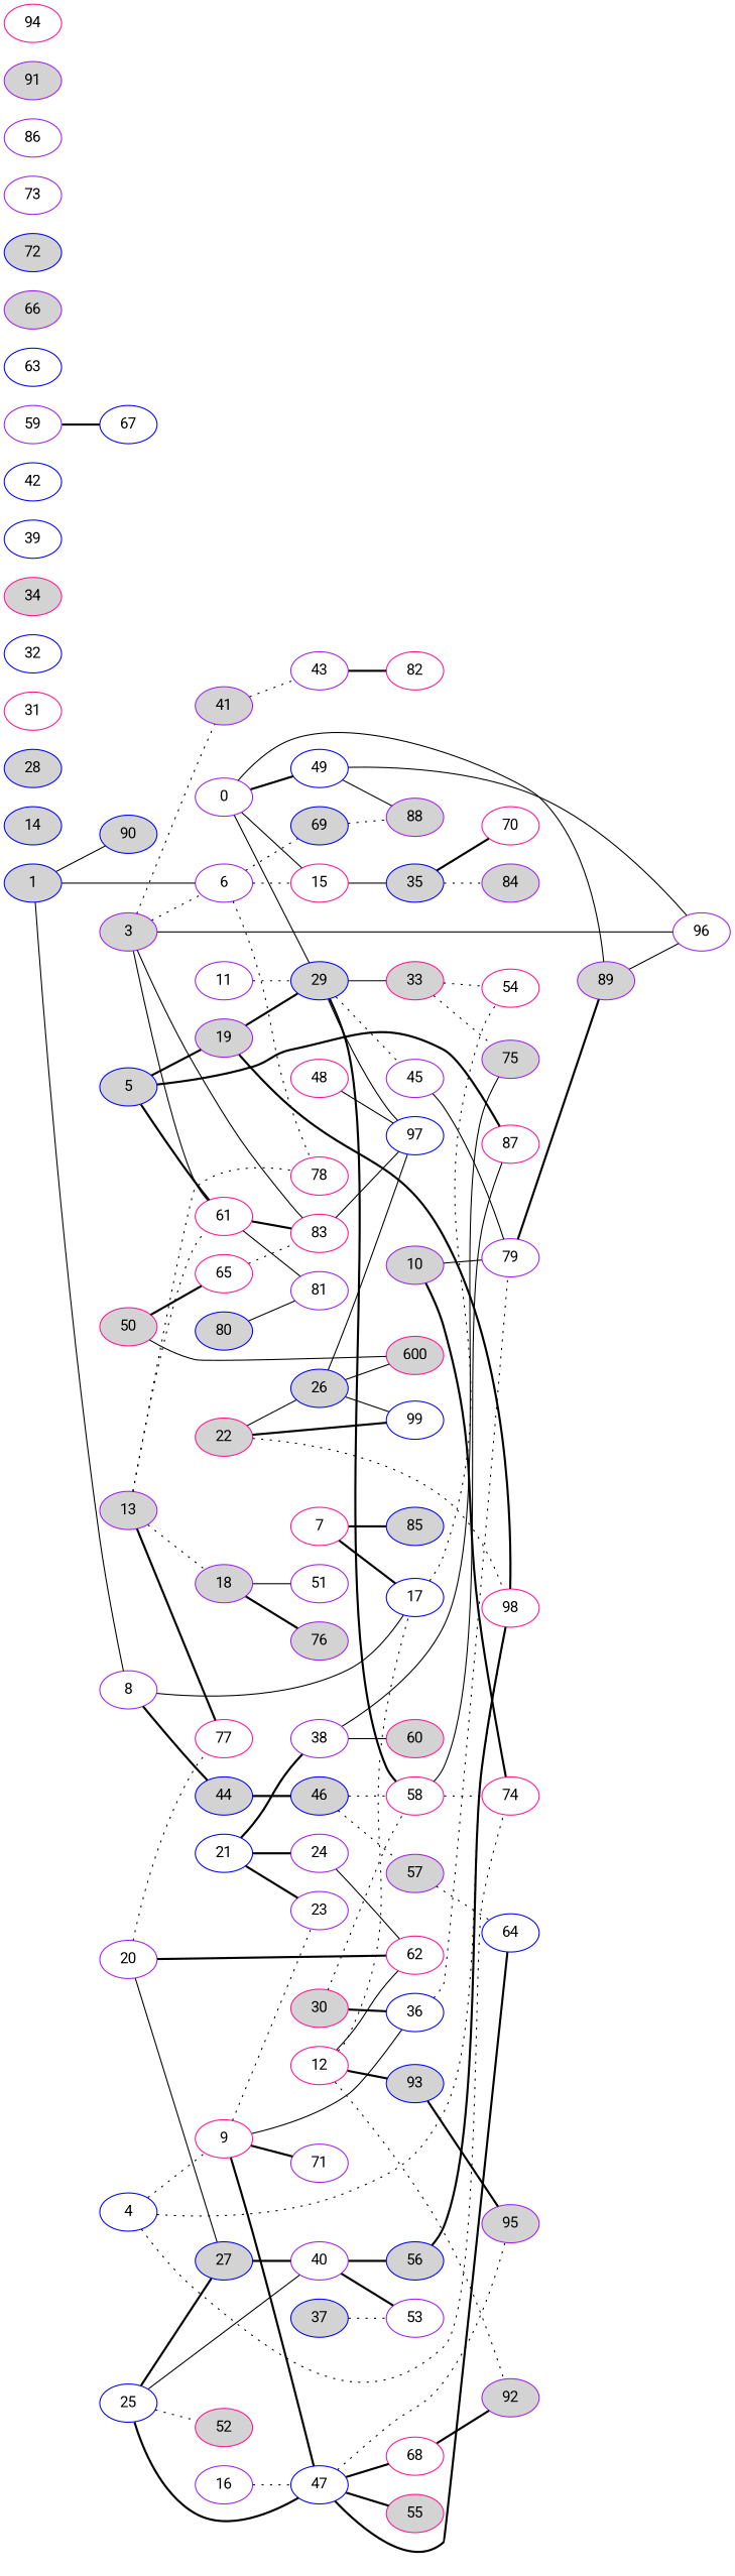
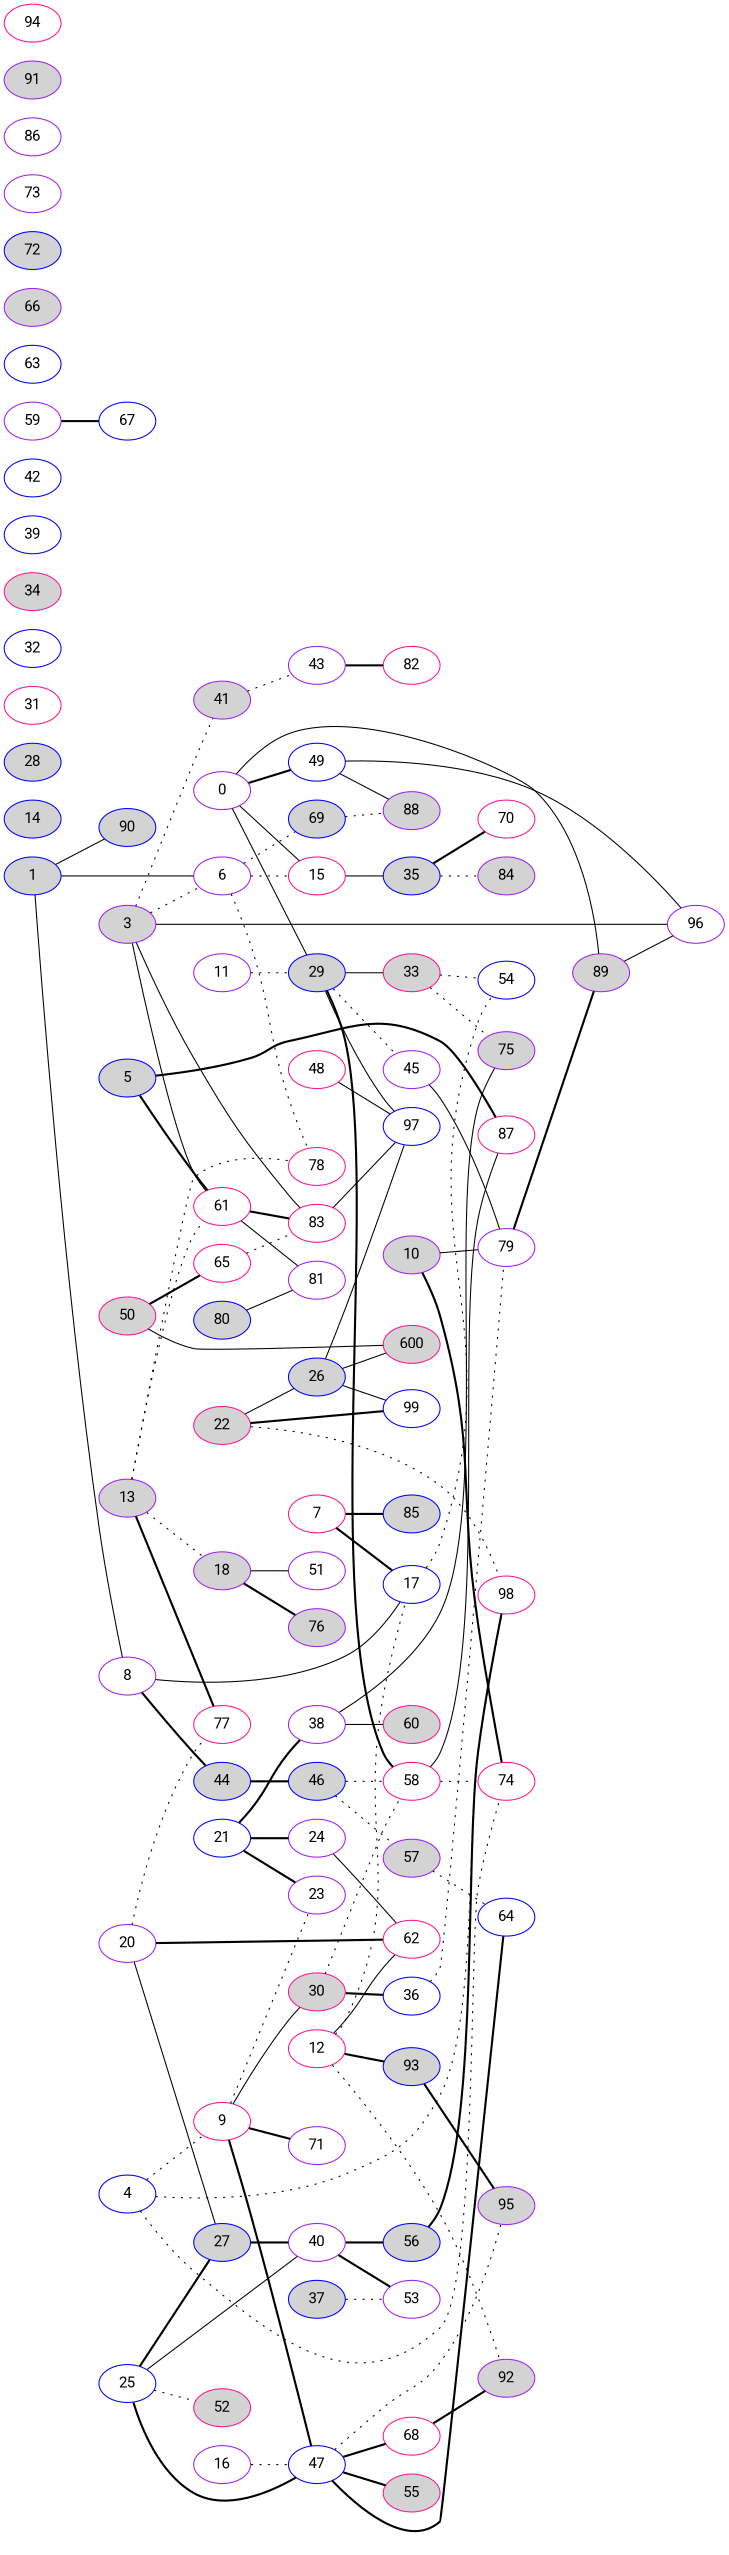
  graph {
    fontname=Roboto
    rankdir=LR
    node [color=purple fillcolor=white fontname=Roboto style=filled]
    edge [fontname=Roboto style=bold]
    1 [color=blue fillcolor=lightgrey]
    6
    8
    90 [color=blue fillcolor=lightgrey]
    15 [color=deeppink]
    69 [color=blue fillcolor=lightgrey]
    78 [color=deeppink]
    17 [color=blue]
    44 [color=blue fillcolor=lightgrey]
    n10 [label=0]
    29 [color=blue fillcolor=lightgrey]
    49 [color=blue]
    89 [fillcolor=lightgrey]
    35 [color=blue fillcolor=lightgrey]
    97 [color=blue]
    33 [color=deeppink fillcolor=lightgrey]
    45
    58 [color=deeppink]
    96
    88 [fillcolor=lightgrey]
    3 [fillcolor=lightgrey]
    41 [fillcolor=lightgrey]
    61 [color=deeppink]
    83 [color=deeppink]
    43
    81
    4 [color=blue]
    9 [color=deeppink]
    74 [color=deeppink]
    98 [color=deeppink]
    23
    36 [color=blue]
    47 [color=blue]
    71
    5 [color=blue fillcolor=lightgrey]
-   19 [fillcolor=lightgrey]
    87 [color=deeppink]
    7 [color=deeppink]
    85 [color=blue fillcolor=lightgrey]
-   54 [color=deeppink]
+   54 [color=blue]
    46 [color=blue fillcolor=lightgrey]
    79
    55 [color=deeppink fillcolor=lightgrey]
    64 [color=blue]
    68 [color=deeppink]
    95 [fillcolor=lightgrey]
    10 [fillcolor=lightgrey]
    11
    12 [color=deeppink]
    62 [color=deeppink]
    92 [fillcolor=lightgrey]
    93 [color=blue fillcolor=lightgrey]
    13 [fillcolor=lightgrey]
    18 [fillcolor=lightgrey]
    77 [color=deeppink]
    51
    76 [fillcolor=lightgrey]
    14 [color=blue fillcolor=lightgrey]
    70 [color=deeppink]
    84 [fillcolor=lightgrey]
    16
    20
    27 [color=blue fillcolor=lightgrey]
    40
    21 [color=blue]
    24
    38
    75 [fillcolor=lightgrey]
    60 [color=deeppink fillcolor=lightgrey]
    22 [color=deeppink fillcolor=lightgrey]
    26 [color=blue fillcolor=lightgrey]
    99 [color=blue]
    n73 [color=deeppink fillcolor=lightgrey label=600]
    25 [color=blue]
    52 [color=deeppink fillcolor=lightgrey]
    53
    56 [color=blue fillcolor=lightgrey]
    28 [color=blue fillcolor=lightgrey]
    30 [color=deeppink fillcolor=lightgrey]
    31 [color=deeppink]
    32 [color=blue]
    34 [color=deeppink fillcolor=lightgrey]
    37 [color=blue fillcolor=lightgrey]
    39 [color=blue]
    82 [color=deeppink]
    42 [color=blue]
    57 [fillcolor=lightgrey]
    48 [color=deeppink]
    50 [color=deeppink fillcolor=lightgrey]
    65 [color=deeppink]
    67 [color=blue]
    59
    63 [color=blue]
    66 [fillcolor=lightgrey]
    72 [color=blue fillcolor=lightgrey]
    73
    80 [color=blue fillcolor=lightgrey]
    86
    91 [fillcolor=lightgrey]
    94 [color=deeppink]
    1 -- 6 [style=solid]
    1 -- 8 [style=solid]
    1 -- 90 [style=solid]
    6 -- 15 [style=dotted]
    6 -- 69 [style=dotted]
    6 -- 78 [style=dotted]
    8 -- 17 [style=solid]
    8 -- 44
    15 -- 35 [style=solid]
    69 -- 88 [style=dotted]
    17 -- 54 [style=dotted]
    44 -- 46
    n10 -- 15 [style=solid]
    n10 -- 29 [style=solid]
    n10 -- 49
    n10 -- 89 [style=solid]
    29 -- 97 [style=solid]
    29 -- 33 [style=solid]
    29 -- 45 [style=dotted]
    29 -- 58
    49 -- 96 [style=solid]
    49 -- 88 [style=solid]
    89 -- 96 [style=solid]
    35 -- 70
    35 -- 84 [style=dotted]
    33 -- 54 [style=dotted]
    33 -- 75 [style=dotted]
    45 -- 79 [style=solid]
    58 -- 74 [style=dotted]
    58 -- 87 [style=solid]
    3 -- 6 [style=dotted]
    3 -- 96 [style=solid]
    3 -- 41 [style=dotted]
    3 -- 61 [style=solid]
    3 -- 83 [style=solid]
    41 -- 43 [style=dotted]
    61 -- 83
    61 -- 81 [style=solid]
    83 -- 97 [style=solid]
    43 -- 82
    4 -- 9 [style=dotted]
    4 -- 74 [style=dotted]
    4 -- 98 [style=dotted]
    9 -- 23 [style=dotted]
-   9 -- 36 [style=solid]
+   9 -- 30 [style=solid]
    9 -- 47
    9 -- 71
    36 -- 79 [style=dotted]
    47 -- 55
    47 -- 64
    47 -- 68
    47 -- 95 [style=dotted]
    5 -- 61
-   5 -- 19
    5 -- 87
-   19 -- 29
-   19 -- 98
    7 -- 17
    7 -- 85
    46 -- 58 [style=dotted]
    46 -- 57 [style=dotted]
    79 -- 89
    68 -- 92
    10 -- 74
    10 -- 79 [style=solid]
    11 -- 29 [style=dotted]
    12 -- 17 [style=dotted]
    12 -- 62 [style=solid]
    12 -- 92 [style=dotted]
    12 -- 93
    93 -- 95
    13 -- 78 [style=dotted]
    13 -- 61 [style=dotted]
    13 -- 18 [style=dotted]
    13 -- 77
    18 -- 51 [style=solid]
    18 -- 76
    16 -- 47 [style=dotted]
    20 -- 62
    20 -- 77 [style=dotted]
    20 -- 27 [style=solid]
    27 -- 40
    40 -- 53
    40 -- 56
    21 -- 23
    21 -- 24
    21 -- 38
    24 -- 62 [style=solid]
    38 -- 75 [style=solid]
    38 -- 60 [style=solid]
    22 -- 98 [style=dotted]
    22 -- 26 [style=solid]
    22 -- 99
    26 -- 97 [style=solid]
    26 -- 99 [style=solid]
    26 -- n73 [style=solid]
    25 -- 47
    25 -- 27
    25 -- 40 [style=solid]
    25 -- 52 [style=dotted]
    56 -- 98
    30 -- 58 [style=dotted]
    30 -- 36
    37 -- 53 [style=dotted]
    57 -- 64 [style=dotted]
    48 -- 97 [style=solid]
    50 -- n73 [style=solid]
    50 -- 65
    65 -- 83 [style=dotted]
    59 -- 67
    80 -- 81 [style=solid]
  }
